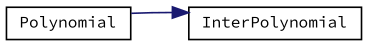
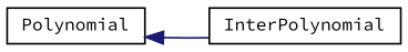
  digraph {
    rankdir=LR
    fontname="Source Code Pro"
    node [color=black fillcolor=white fontname="Source Code Pro" fontsize=10 shape=record style=filled]
    n1 [height=0.2 label=Polynomial width=0.4]
    n2 [height=0.2 label=InterPolynomial width=0.4]
-   n2 -> n1 [color=midnightblue dir=back fontname="Source Code Pro" fontsize=10 labelfontname=Helvetica labelfontsize=10 style=solid]
+   n1 -> n2 [color=midnightblue dir=back fontname="Source Code Pro" fontsize=10 labelfontname=Helvetica labelfontsize=10 style=solid]
  }
